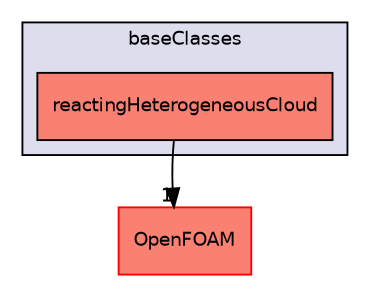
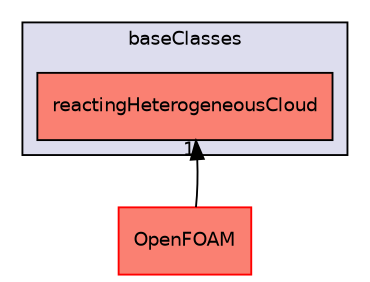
  digraph {
    compound=true
    node [fillcolor=salmon fontname=Helvetica fontsize=10 shape=box style=filled]
    n1 [label=reactingHeterogeneousCloud pencolor=black]
    n2 [color=red label=OpenFOAM]
    subgraph cluster_1 {
      bgcolor="#ddddee"
      fontname=Helvetica
      fontsize=10
      label=baseClasses
      pencolor=black
      n1
    }
-   n1 -> n2 [headlabel=1 labeldistance=1.5 labelfontname=Helvetica labelfontsize=10]
+   n2 -> n1 [headlabel=1 labeldistance=1.5 labelfontname=Helvetica labelfontsize=10]
  }
